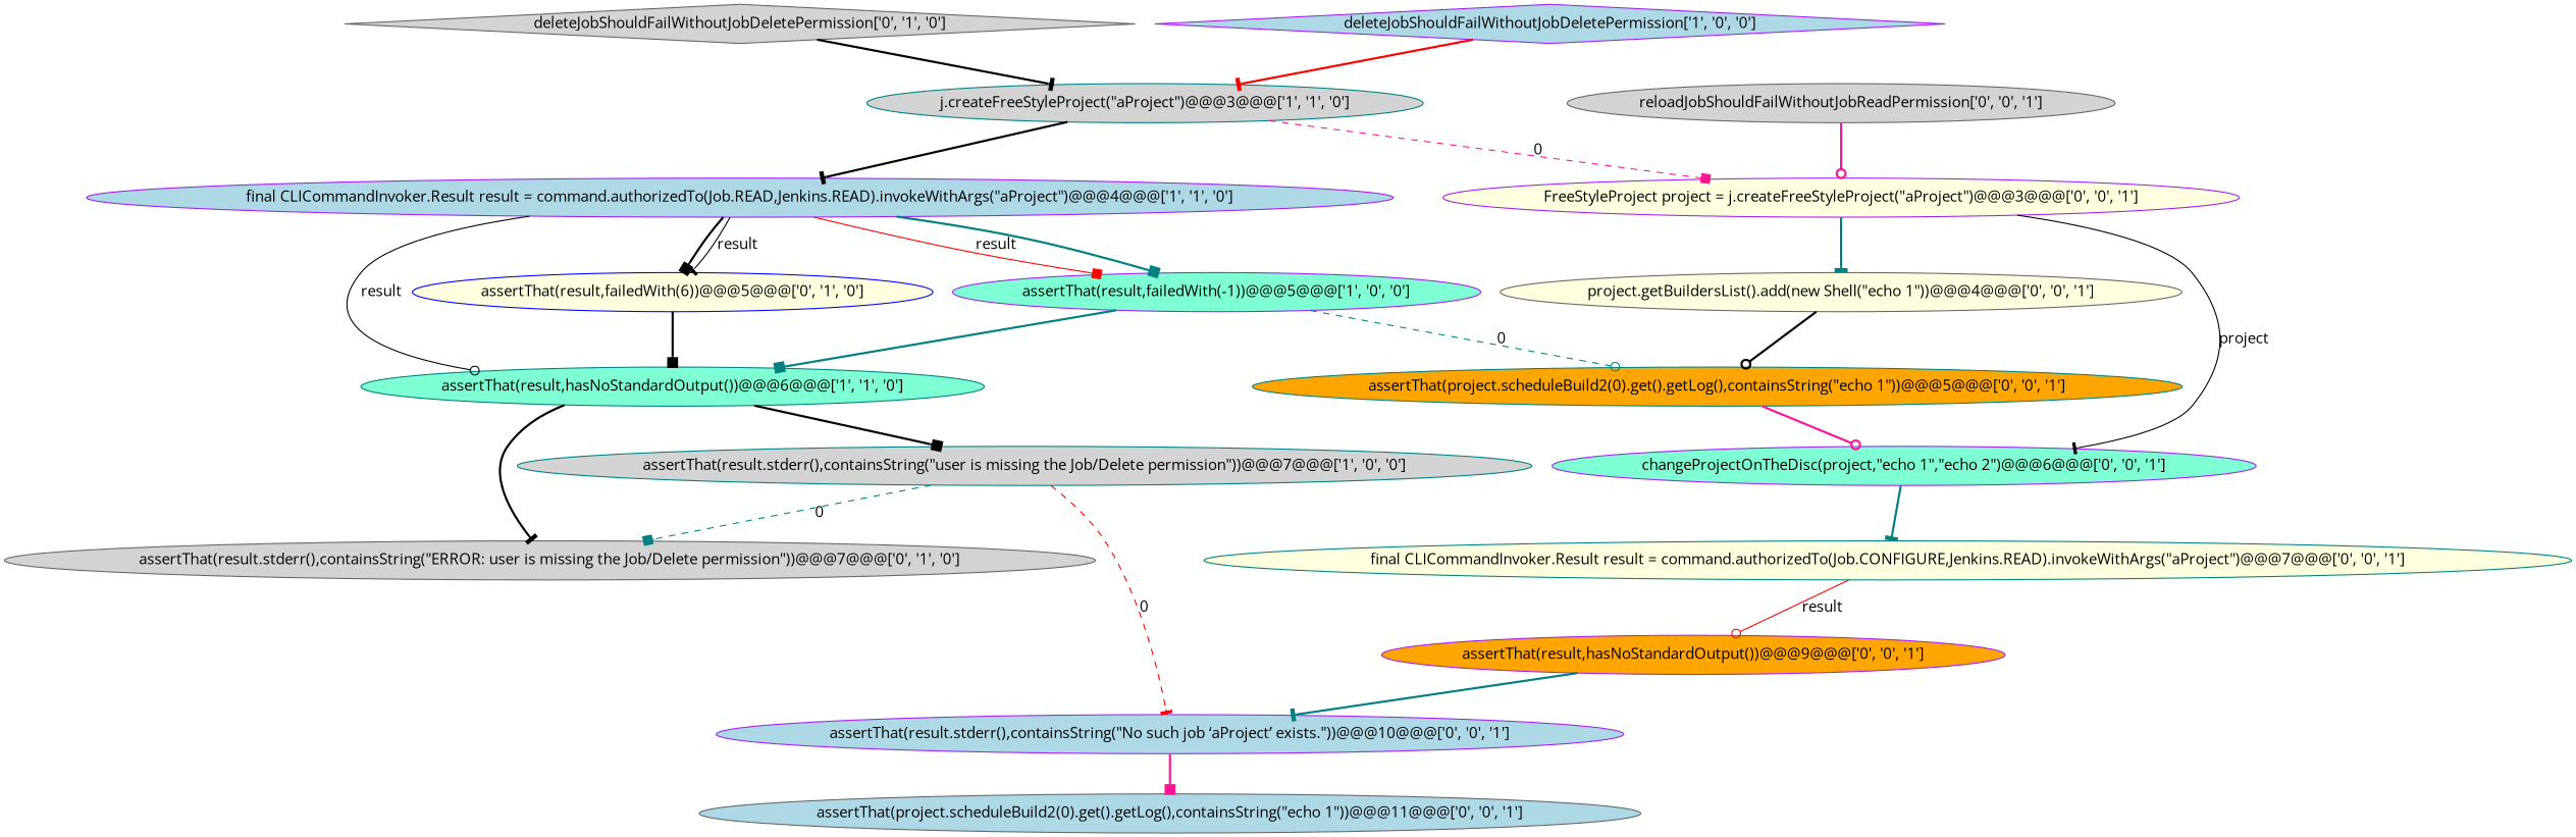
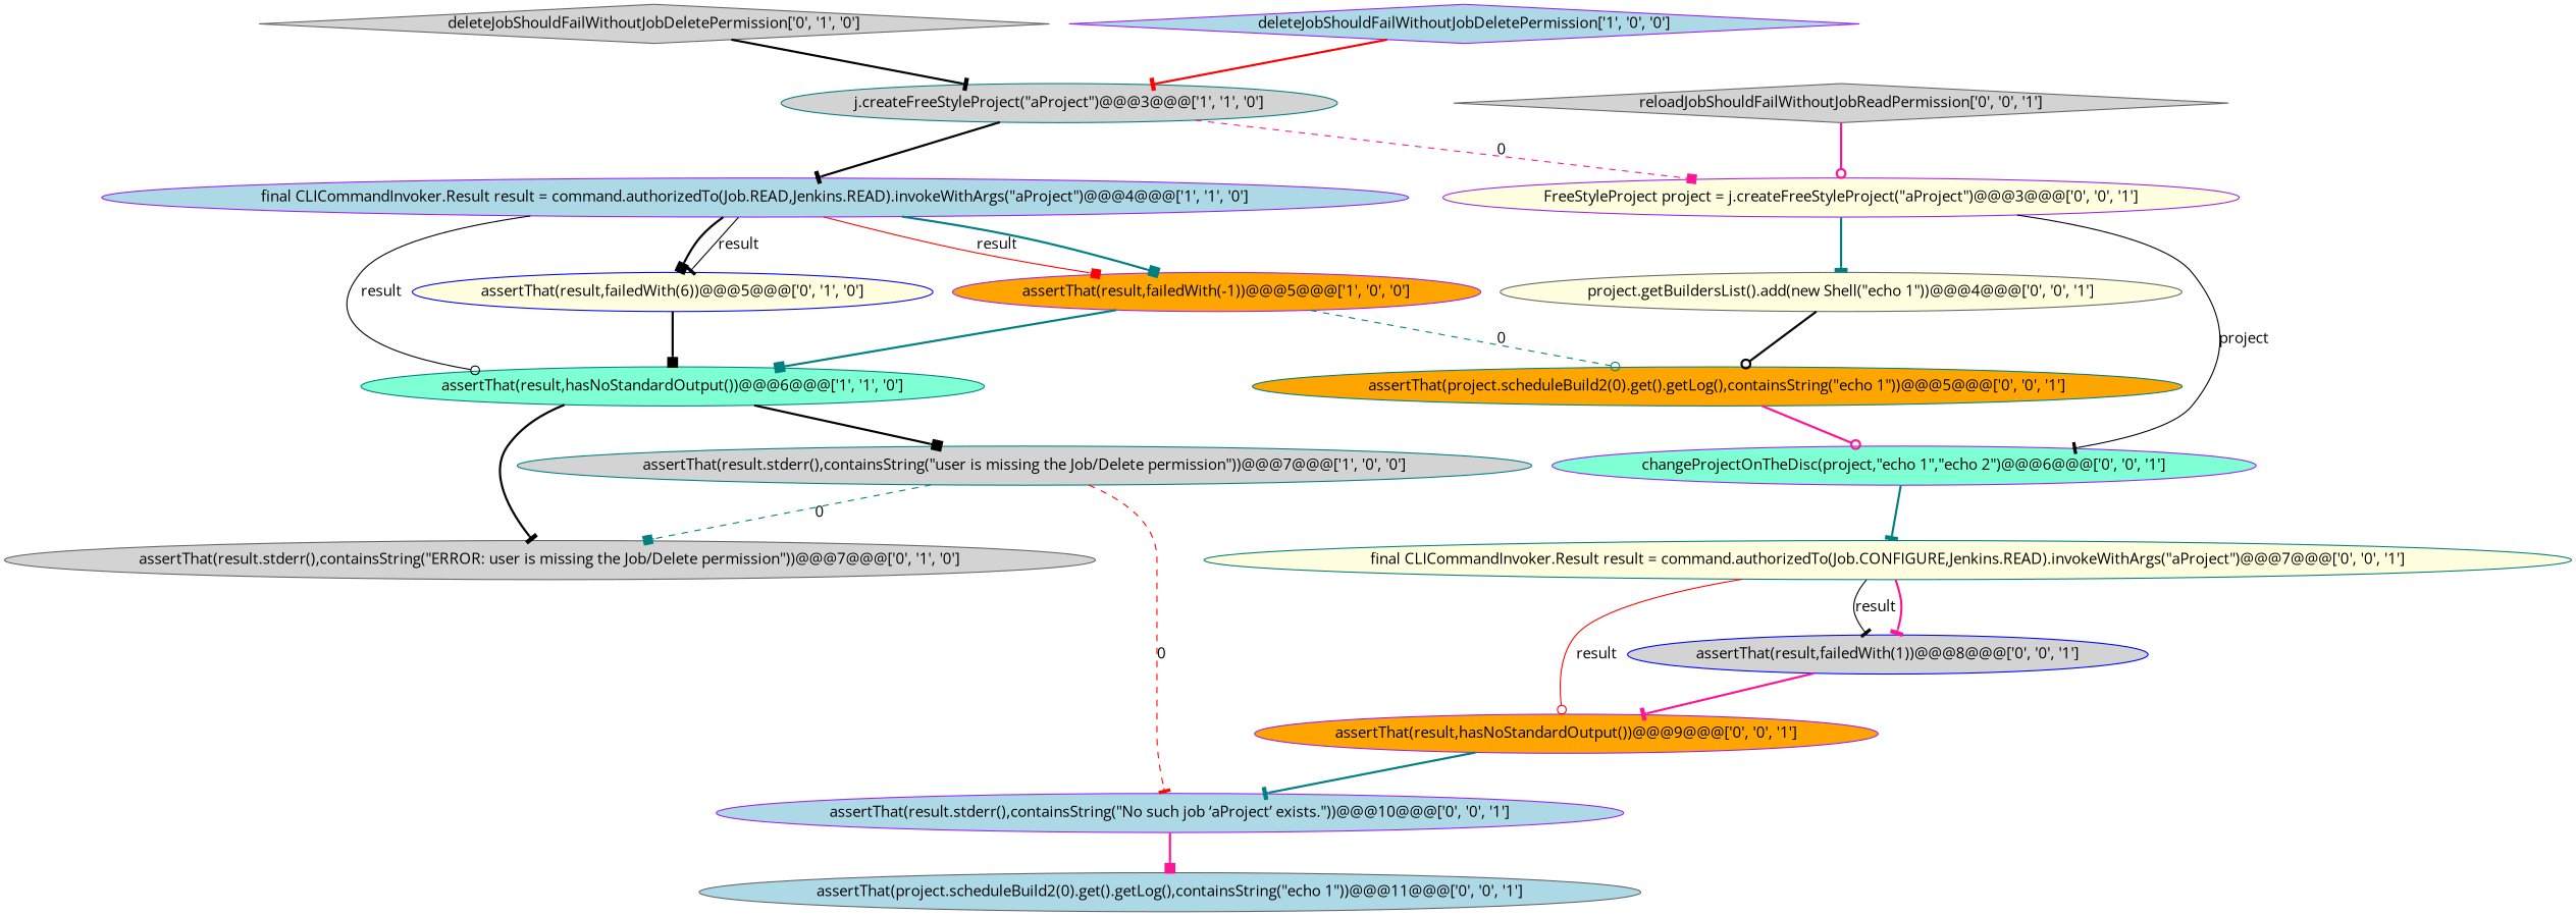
  digraph {
    fontname="Open Sans"
    node [color=purple fillcolor=lightgrey fontname="Open Sans" shape=ellipse style=filled]
    edge [arrowhead=tee color=black fontname="Open Sans" style=bold]
+   n1 [color=blue label="assertThat(result,failedWith(1))@@@8@@@['0', '0', '1']"]
    n2 [fillcolor=orange label="assertThat(result,hasNoStandardOutput())@@@9@@@['0', '0', '1']"]
    n3 [fillcolor=lightblue label="assertThat(result.stderr(),containsString(\"No such job ‘aProject’ exists.\"))@@@10@@@['0', '0', '1']"]
    n4 [color=gray40 label="deleteJobShouldFailWithoutJobDeletePermission['0', '1', '0']" shape=diamond]
    n5 [color=teal label="j.createFreeStyleProject(\"aProject\")@@@3@@@['1', '1', '0']"]
    n6 [fillcolor=lightblue label="final CLICommandInvoker.Result result = command.authorizedTo(Job.READ,Jenkins.READ).invokeWithArgs(\"aProject\")@@@4@@@['1', '1', '0']"]
    n7 [fillcolor=lightyellow label="FreeStyleProject project = j.createFreeStyleProject(\"aProject\")@@@3@@@['0', '0', '1']"]
-   n8 [fillcolor=aquamarine label="assertThat(result,failedWith(-1))@@@5@@@['1', '0', '0']"]
+   n8 [fillcolor=orange label="assertThat(result,failedWith(-1))@@@5@@@['1', '0', '0']"]
    n9 [color=teal fillcolor=aquamarine label="assertThat(result,hasNoStandardOutput())@@@6@@@['1', '1', '0']"]
    n10 [color=blue fillcolor=lightyellow label="assertThat(result,failedWith(6))@@@5@@@['0', '1', '0']"]
    n11 [color=teal fillcolor=orange label="assertThat(project.scheduleBuild2(0).get().getLog(),containsString(\"echo 1\"))@@@5@@@['0', '0', '1']"]
    n12 [color=gray40 label="assertThat(result.stderr(),containsString(\"ERROR: user is missing the Job/Delete permission\"))@@@7@@@['0', '1', '0']"]
    n13 [color=teal label="assertThat(result.stderr(),containsString(\"user is missing the Job/Delete permission\"))@@@7@@@['1', '0', '0']"]
    n14 [fillcolor=aquamarine label="changeProjectOnTheDisc(project,\"echo 1\",\"echo 2\")@@@6@@@['0', '0', '1']"]
    n15 [color=gray40 fillcolor=lightyellow label="project.getBuildersList().add(new Shell(\"echo 1\"))@@@4@@@['0', '0', '1']"]
    n16 [color=teal fillcolor=lightyellow label="final CLICommandInvoker.Result result = command.authorizedTo(Job.CONFIGURE,Jenkins.READ).invokeWithArgs(\"aProject\")@@@7@@@['0', '0', '1']"]
    n17 [color=gray40 fillcolor=lightblue label="assertThat(project.scheduleBuild2(0).get().getLog(),containsString(\"echo 1\"))@@@11@@@['0', '0', '1']"]
-   n18 [color=gray40 label="reloadJobShouldFailWithoutJobReadPermission['0', '0', '1']"]
+   n18 [color=gray40 label="reloadJobShouldFailWithoutJobReadPermission['0', '0', '1']" shape=diamond]
    n19 [fillcolor=lightblue label="deleteJobShouldFailWithoutJobDeletePermission['1', '0', '0']" shape=diamond]
+   n1 -> n2 [color=deeppink]
    n2 -> n3 [color=teal]
    n3 -> n17 [arrowhead=box color=deeppink]
    n4 -> n5
    n5 -> n6
    n5 -> n7 [arrowhead=box color=deeppink label=0 style=dashed]
    n6 -> n8 [arrowhead=box color=red label=result style=solid]
    n6 -> n8 [arrowhead=box color=teal]
    n6 -> n9 [arrowhead=odot label=result style=solid]
    n6 -> n10 [arrowhead=box]
    n6 -> n10 [label=result style=solid]
    n7 -> n14 [label=project style=solid]
    n7 -> n15 [color=teal]
    n8 -> n9 [arrowhead=box color=teal]
    n8 -> n11 [arrowhead=odot color=teal label=0 style=dashed]
    n9 -> n12
    n9 -> n13 [arrowhead=box]
    n10 -> n9 [arrowhead=box]
    n11 -> n14 [arrowhead=odot color=deeppink]
    n13 -> n3 [color=red label=0 style=dashed]
    n13 -> n12 [arrowhead=box color=teal label=0 style=dashed]
    n14 -> n16 [color=teal]
    n15 -> n11 [arrowhead=odot]
+   n16 -> n1 [color=deeppink]
+   n16 -> n1 [label=result style=solid]
    n16 -> n2 [arrowhead=odot color=red label=result style=solid]
    n18 -> n7 [arrowhead=odot color=deeppink]
    n19 -> n5 [color=red]
  }
